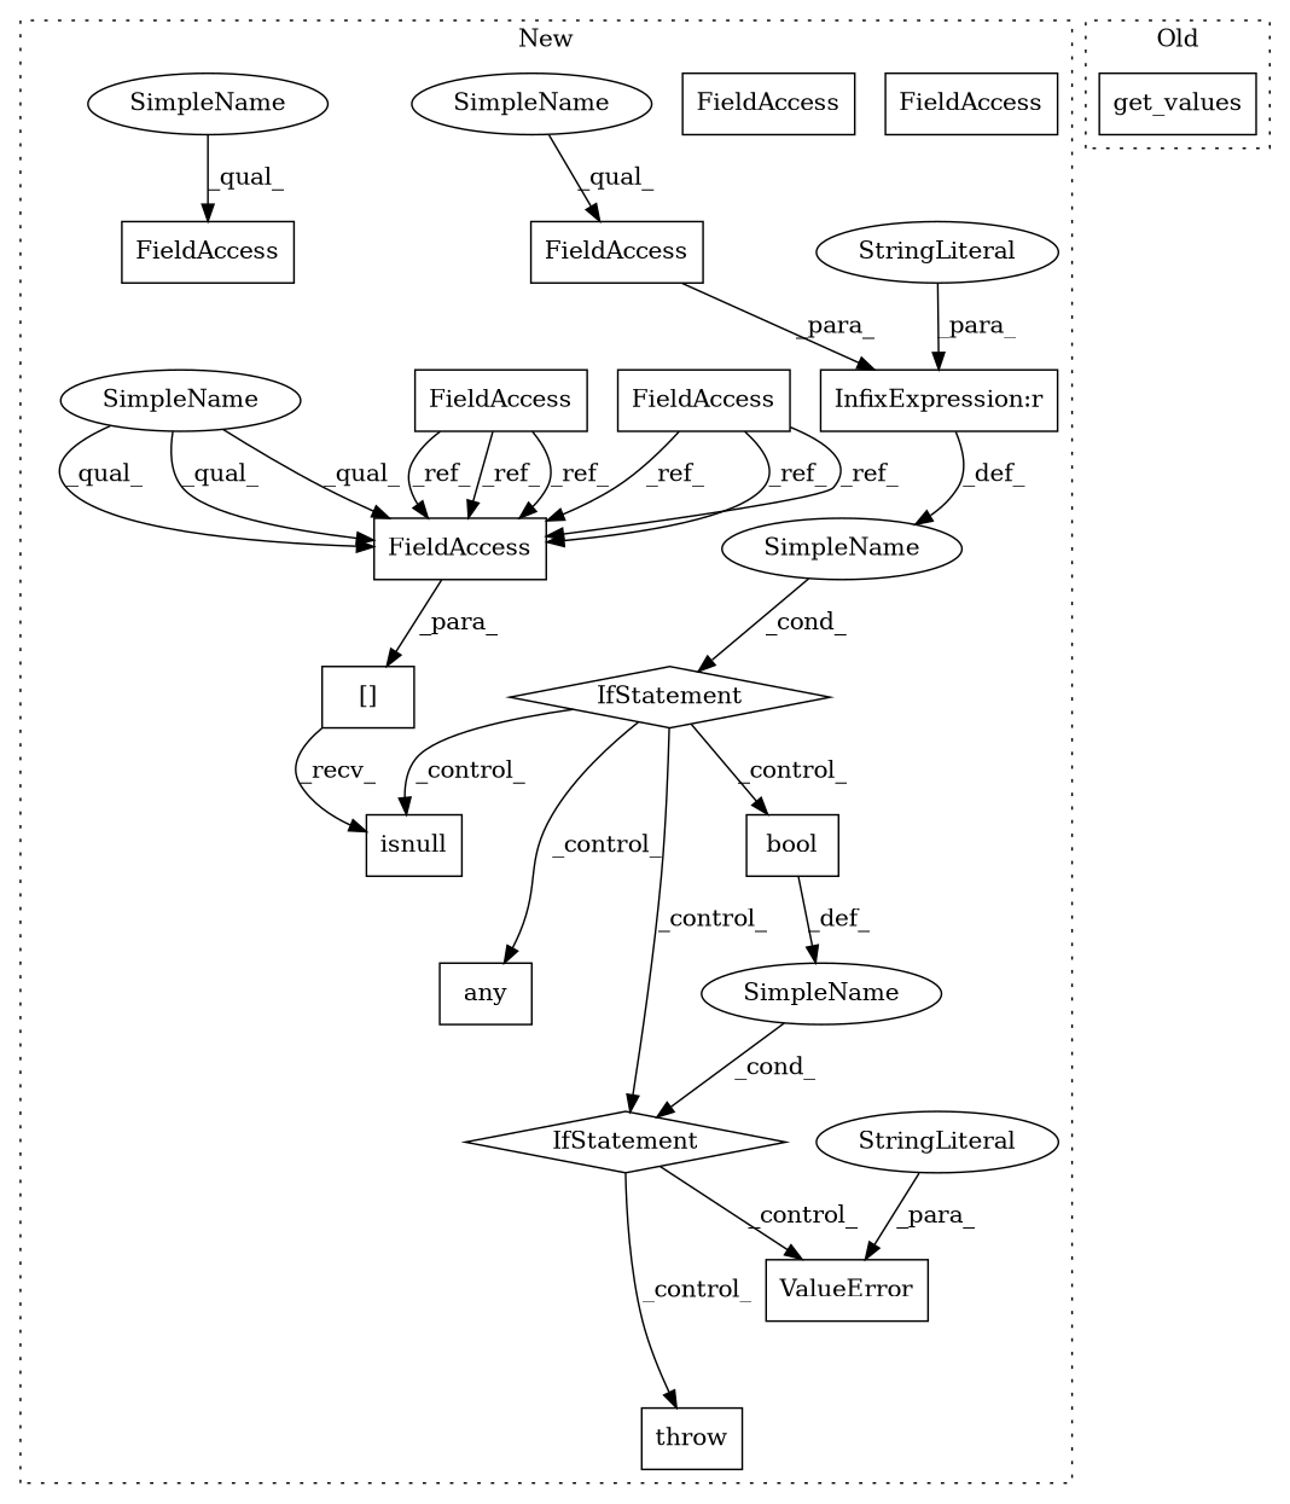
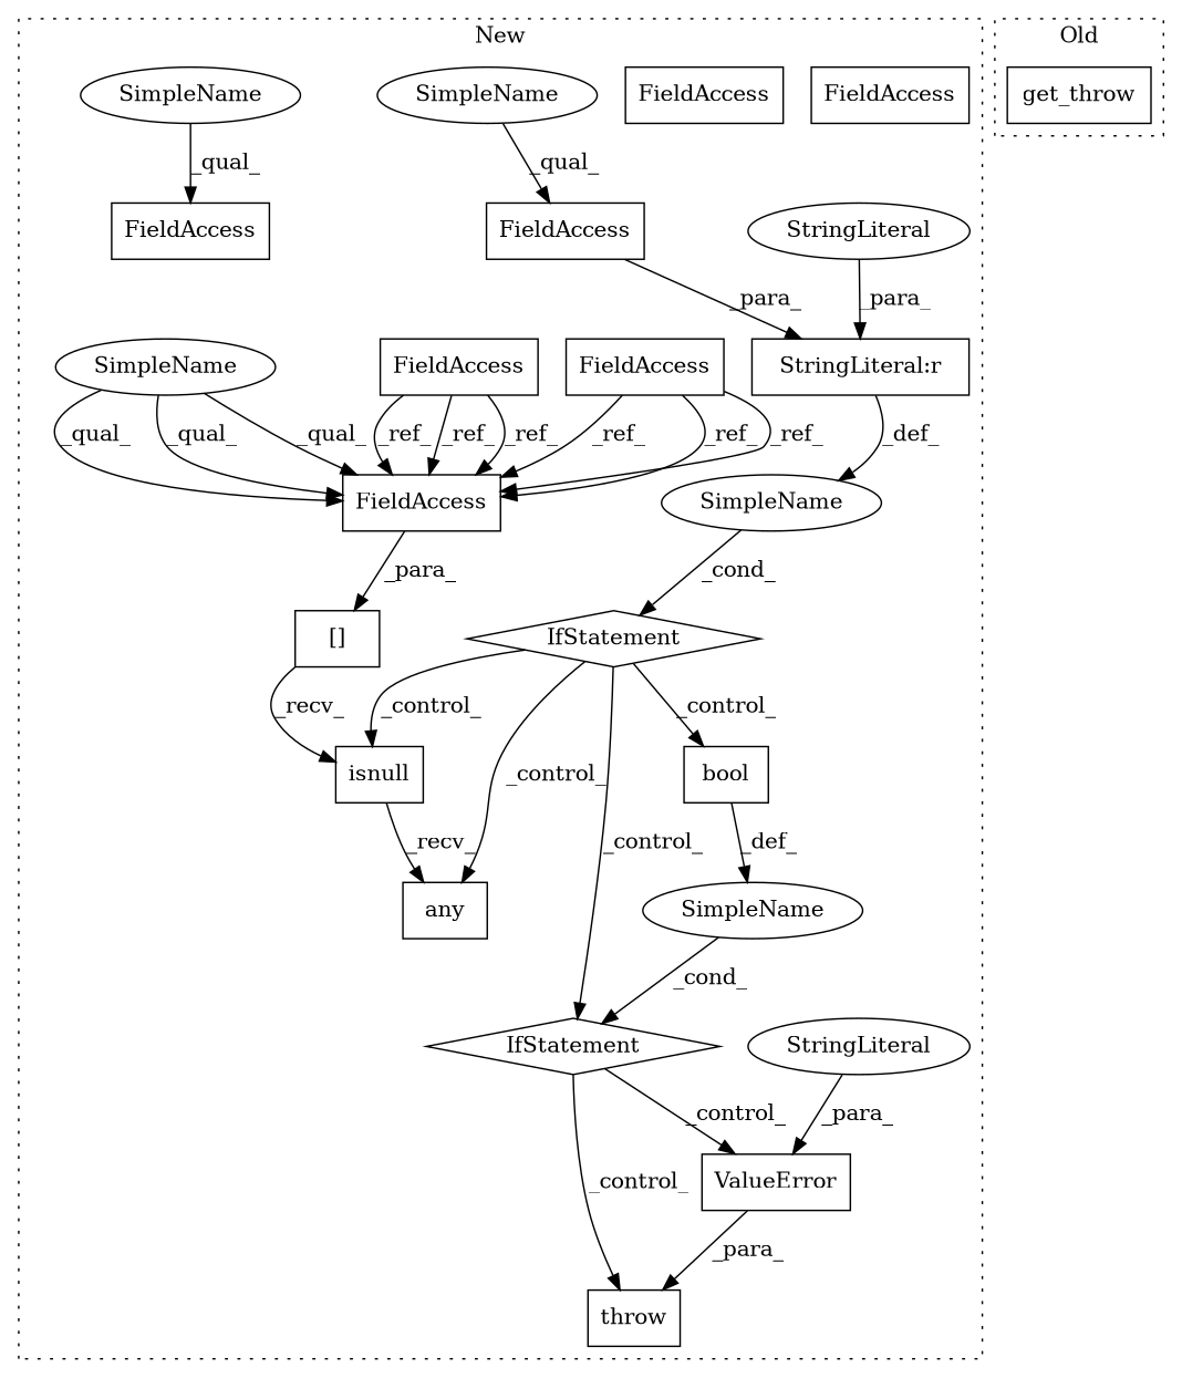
  digraph {
    node [a=22 l=9 s=1433 shape=box]
    n1 [a=25 l="4,2" label=IfStatement s="1427,1465" shape=diamond]
    n2 [a=32 l=6 label=bool s=1459]
    n3 [a=42 label=SimpleName shape=ellipse l="" s=""]
    n4 [a=53 l=6 label=throw s=1477]
-   n5 [a=27 l=4 label="InfixExpression:r" s=1406]
+   n5 [a=27 l=4 label="StringLiteral:r" s=1406]
    n6 [a=32 l=8 label=isnull s=1444]
    n7 [a=2 l="2,1" label="[]" s="1431,1442"]
    n8 [label=FieldAccess s=1235]
    n9 [l=19 label=FieldAccess s=1980]
    n10 [l=19 label=FieldAccess s=1387]
    n11 [label=FieldAccess]
    n12 [label=FieldAccess s=1306]
    n13 [a=25 l="4,2" label=IfStatement s="1383,1417" shape=diamond]
    n14 [a=32 l="11,1" label=ValueError s="1483,1538"]
    n15 [a=42 label=SimpleName shape=ellipse l="" s=""]
    n16 [a=32 l=5 label=any s=1453]
    n17 [a=45 l=7 label=StringLiteral s=1410 shape=ellipse]
    n18 [a=45 l=44 label=StringLiteral s=1494 shape=ellipse]
    n19 [label=FieldAccess]
    n20 [label=FieldAccess]
    n21 [a=42 l=4 label=SimpleName shape=ellipse]
    n22 [a=42 l=4 label=SimpleName s=1387 shape=ellipse]
    n23 [a=42 l=4 label=SimpleName s=1980 shape=ellipse]
-   n24 [a=32 l=12 label=get_values s=1752]
+   n24 [a=32 l=12 label=get_throw s=1752]
    subgraph cluster_1 {
      label=New
      style=dotted
      n1
      n2
      n3
      n4
      n5
      n6
      n7
      n8
      n9
      n10
      n11
      n12
      n13
      n14
      n15
      n16
      n17
      n18
      n19
      n20
      n21
      n22
      n23
    }
    subgraph cluster_2 {
      label=Old
      style=dotted
      n24
    }
    n1 -> n4 [label=_control_]
    n1 -> n14 [label=_control_]
    n2 -> n3 [label=_def_]
    n3 -> n1 [label=_cond_]
    n5 -> n15 [label=_def_]
+   n6 -> n16 [label=_recv_]
    n7 -> n6 [label=_recv_]
    n8 -> n20 [label=_ref_]
    n8 -> n20 [label=_ref_]
    n8 -> n20 [label=_ref_]
    n10 -> n5 [label=_para_]
    n12 -> n20 [label=_ref_]
    n12 -> n20 [label=_ref_]
    n12 -> n20 [label=_ref_]
    n13 -> n1 [label=_control_]
    n13 -> n2 [label=_control_]
    n13 -> n6 [label=_control_]
    n13 -> n16 [label=_control_]
+   n14 -> n4 [label=_para_]
    n15 -> n13 [label=_cond_]
    n17 -> n5 [label=_para_]
    n18 -> n14 [label=_para_]
    n20 -> n7 [label=_para_]
    n21 -> n20 [label=_qual_]
    n21 -> n20 [label=_qual_]
    n21 -> n20 [label=_qual_]
    n22 -> n10 [label=_qual_]
    n23 -> n9 [label=_qual_]
  }
